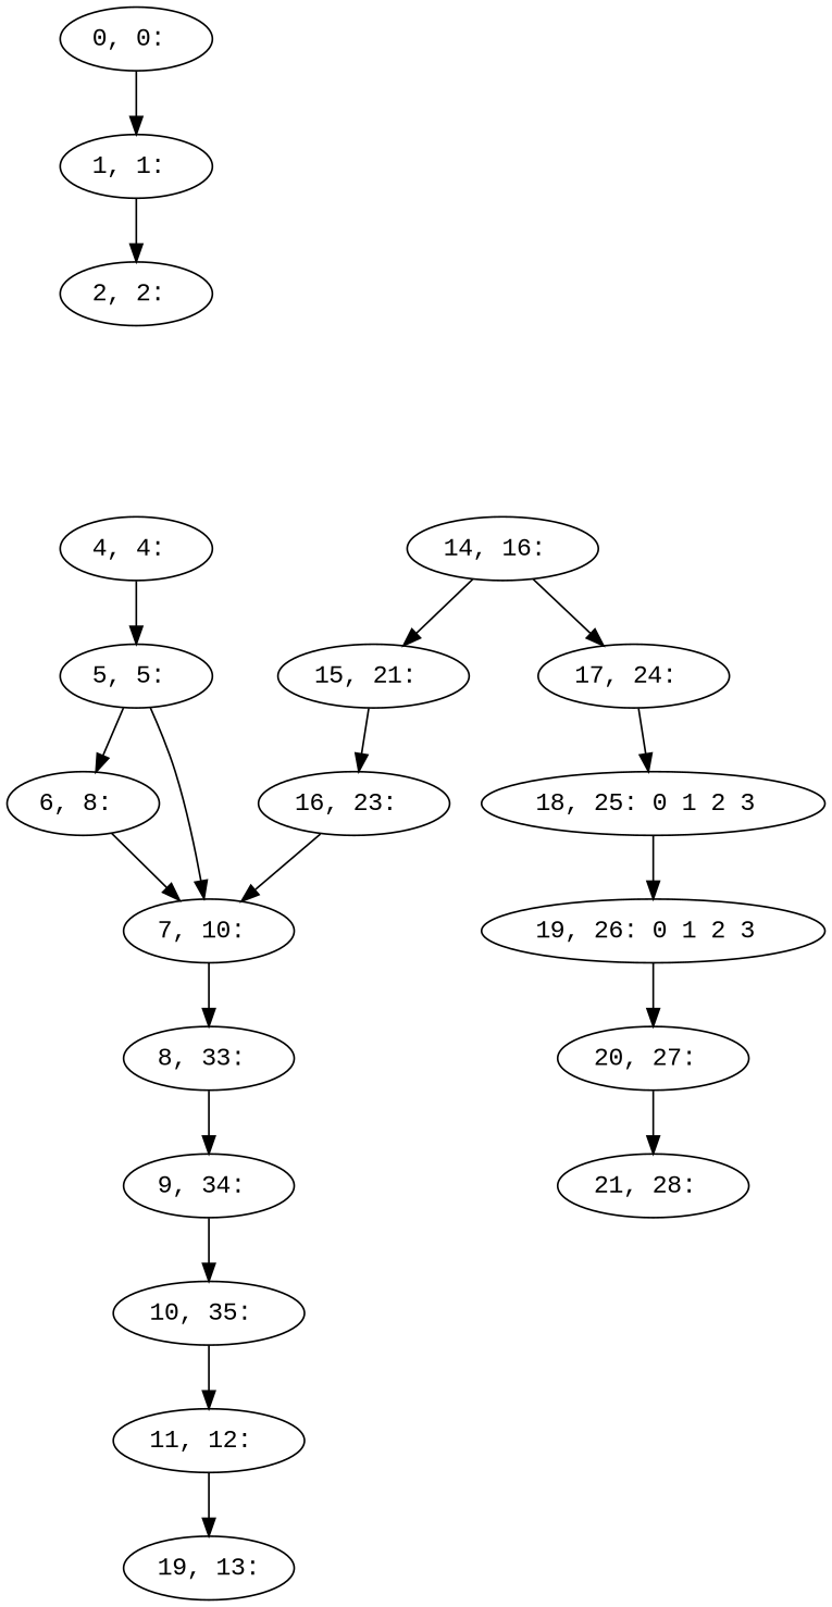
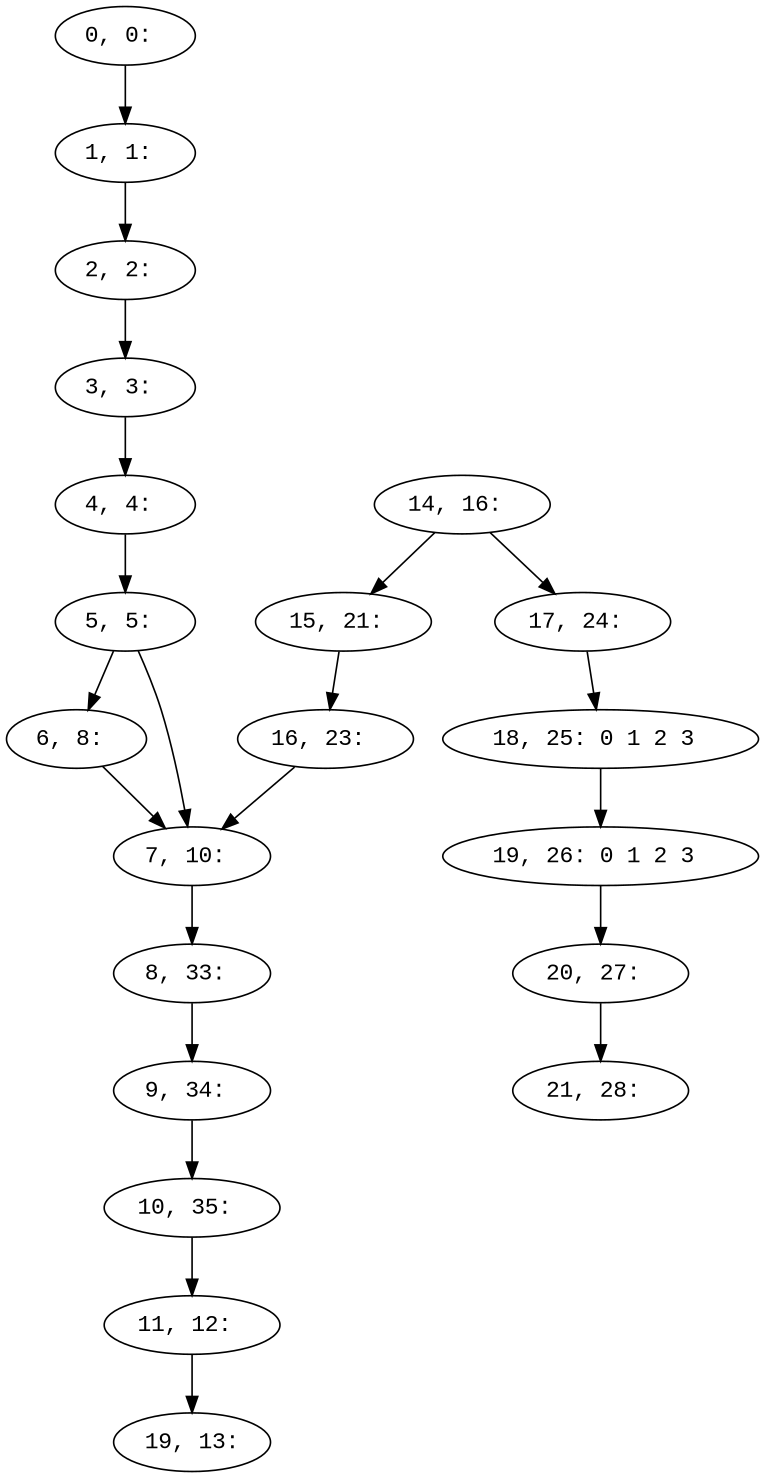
  digraph {
    fontname="Liberation Mono"
    node [fontname="Liberation Mono"]
    edge [fontname="Liberation Mono"]
    n1 [label="0, 0: "]
    n2 [label="1, 1: "]
    n3 [label="2, 2: "]
+   n4 [label="3, 3: "]
    n5 [label="4, 4: "]
    n6 [label="5, 5: "]
    n7 [label="6, 8: "]
    n8 [label="7, 10: "]
    n9 [label="8, 33: "]
    n10 [label="9, 34: "]
    n11 [label="10, 35: "]
    n12 [label="11, 12: "]
    n13 [label="19, 13:"]
    n14 [label="14, 16: "]
    n15 [label="15, 21: "]
    n16 [label="17, 24: "]
    n17 [label="16, 23: "]
    n18 [label="18, 25: 0 1 2 3 "]
    n19 [label="19, 26: 0 1 2 3 "]
    n20 [label="20, 27: "]
    n21 [label="21, 28: "]
    n1 -> n2
    n2 -> n3
+   n3 -> n4
+   n4 -> n5
    n5 -> n6
    n6 -> n7
    n6 -> n8
    n7 -> n8
    n8 -> n9
    n9 -> n10
    n10 -> n11
    n11 -> n12
    n12 -> n13
    n14 -> n15
    n14 -> n16
    n15 -> n17
    n16 -> n18
    n17 -> n8
    n18 -> n19
    n19 -> n20
    n20 -> n21
  }
